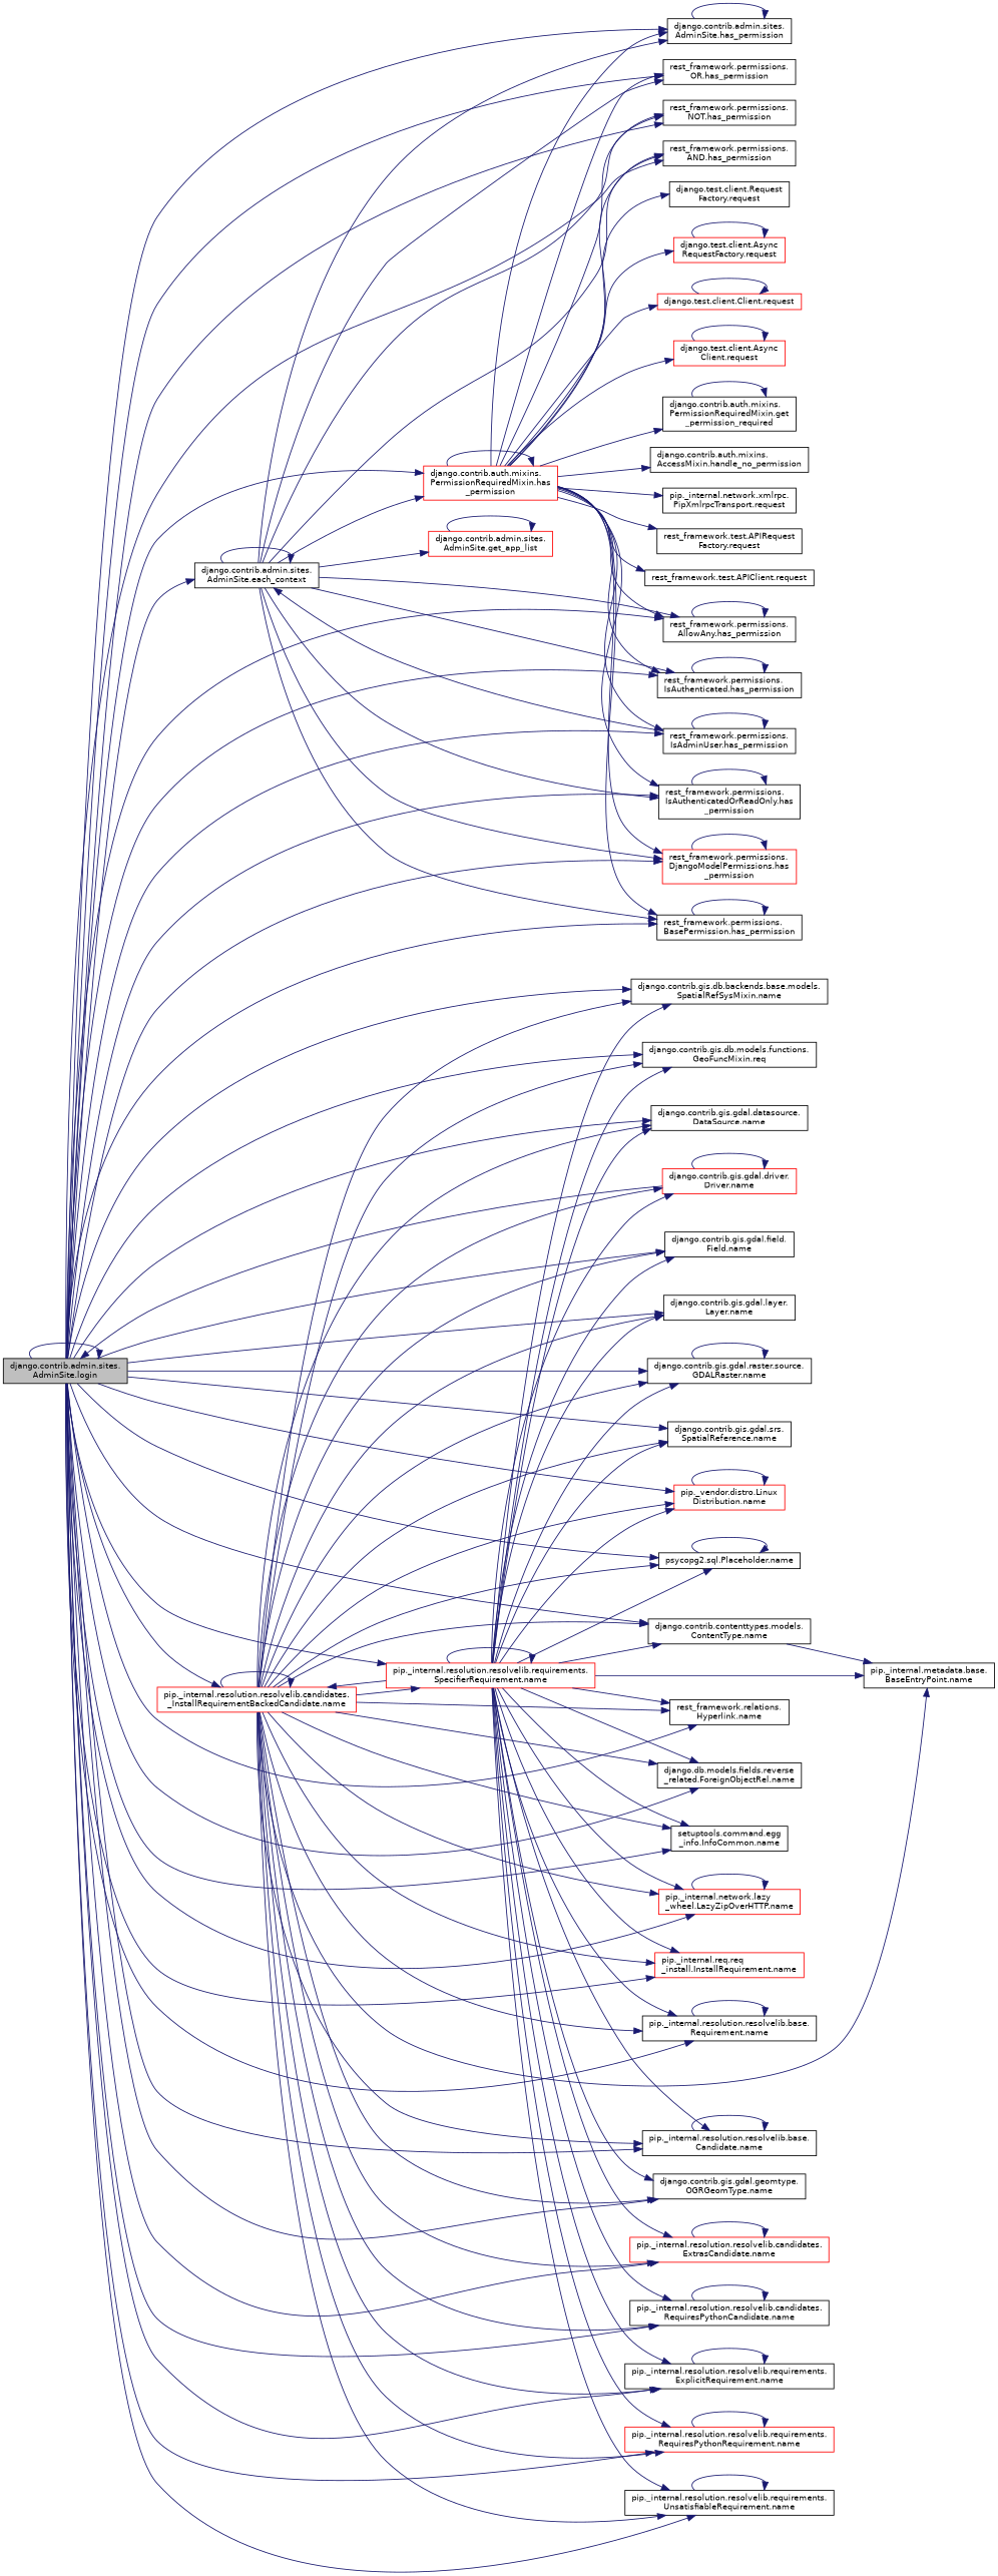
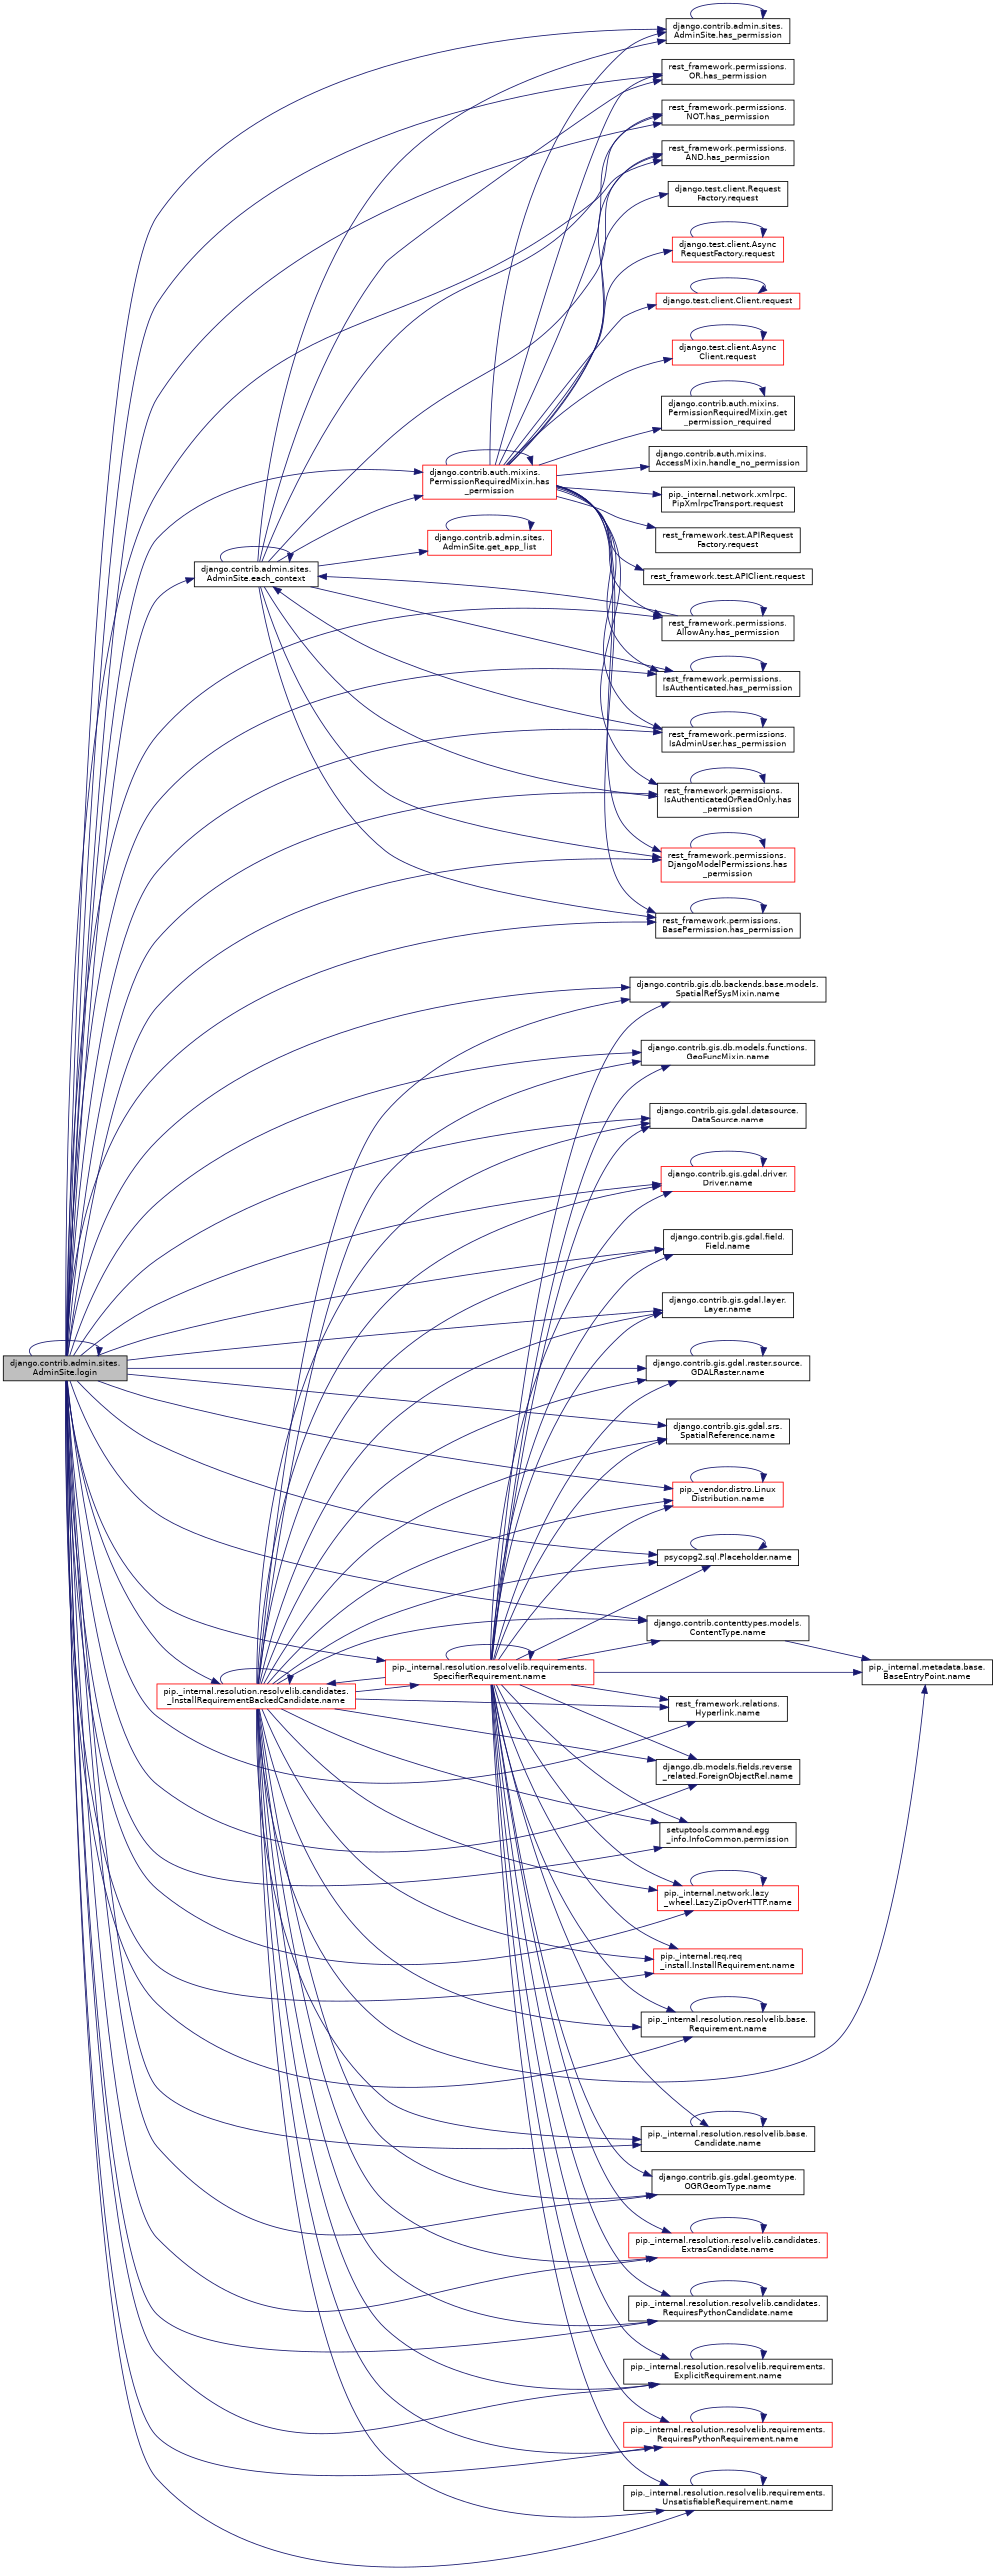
  digraph {
    rankdir=LR
    node [color=black fillcolor=white fontname=Helvetica fontsize=10 shape=record style=filled]
    edge [color=midnightblue fontname=Helvetica fontsize=10 labelfontname=Helvetica labelfontsize=10 style=solid]
    n1 [fillcolor=grey75 fontcolor=black height=0.2 label="django.contrib.admin.sites.\lAdminSite.login" width=0.4]
    n2 [height=0.2 label="django.contrib.admin.sites.\lAdminSite.each_context" width=0.4]
    n3 [color=red height=0.2 label="django.contrib.auth.mixins.\lPermissionRequiredMixin.has\l_permission" width=0.4]
    n4 [height=0.2 label="django.contrib.admin.sites.\lAdminSite.has_permission" width=0.4]
    n5 [height=0.2 label="rest_framework.permissions.\lAND.has_permission" width=0.4]
    n6 [height=0.2 label="rest_framework.permissions.\lOR.has_permission" width=0.4]
    n7 [height=0.2 label="rest_framework.permissions.\lNOT.has_permission" width=0.4]
    n8 [height=0.2 label="rest_framework.permissions.\lBasePermission.has_permission" width=0.4]
    n9 [height=0.2 label="rest_framework.permissions.\lAllowAny.has_permission" width=0.4]
    n10 [height=0.2 label="rest_framework.permissions.\lIsAuthenticated.has_permission" width=0.4]
    n11 [height=0.2 label="rest_framework.permissions.\lIsAdminUser.has_permission" width=0.4]
    n12 [height=0.2 label="rest_framework.permissions.\lIsAuthenticatedOrReadOnly.has\l_permission" width=0.4]
    n13 [color=red height=0.2 label="rest_framework.permissions.\lDjangoModelPermissions.has\l_permission" width=0.4]
    n14 [height=0.2 label="django.contrib.contenttypes.models.\lContentType.name" width=0.4]
    n15 [height=0.2 label="django.contrib.gis.db.backends.base.models.\lSpatialRefSysMixin.name" width=0.4]
-   n16 [height=0.2 label="django.contrib.gis.db.models.functions.\lGeoFuncMixin.req" width=0.4]
+   n16 [height=0.2 label="django.contrib.gis.db.models.functions.\lGeoFuncMixin.name" width=0.4]
    n17 [height=0.2 label="django.contrib.gis.gdal.datasource.\lDataSource.name" width=0.4]
    n18 [color=red height=0.2 label="django.contrib.gis.gdal.driver.\lDriver.name" width=0.4]
    n19 [height=0.2 label="django.contrib.gis.gdal.field.\lField.name" width=0.4]
    n20 [height=0.2 label="django.contrib.gis.gdal.geomtype.\lOGRGeomType.name" width=0.4]
    n21 [height=0.2 label="django.contrib.gis.gdal.layer.\lLayer.name" width=0.4]
    n22 [height=0.2 label="django.contrib.gis.gdal.raster.source.\lGDALRaster.name" width=0.4]
    n23 [height=0.2 label="django.contrib.gis.gdal.srs.\lSpatialReference.name" width=0.4]
    n24 [height=0.2 label="django.db.models.fields.reverse\l_related.ForeignObjectRel.name" width=0.4]
    n25 [color=red height=0.2 label="pip._internal.network.lazy\l_wheel.LazyZipOverHTTP.name" width=0.4]
    n26 [color=red height=0.2 label="pip._internal.req.req\l_install.InstallRequirement.name" width=0.4]
    n27 [height=0.2 label="pip._internal.resolution.resolvelib.base.\lRequirement.name" width=0.4]
    n28 [height=0.2 label="pip._internal.resolution.resolvelib.base.\lCandidate.name" width=0.4]
    n29 [color=red height=0.2 label="pip._internal.resolution.resolvelib.candidates.\l_InstallRequirementBackedCandidate.name" width=0.4]
    n30 [color=red height=0.2 label="pip._internal.resolution.resolvelib.candidates.\lExtrasCandidate.name" width=0.4]
    n31 [height=0.2 label="pip._internal.resolution.resolvelib.candidates.\lRequiresPythonCandidate.name" width=0.4]
    n32 [height=0.2 label="pip._internal.resolution.resolvelib.requirements.\lExplicitRequirement.name" width=0.4]
    n33 [color=red height=0.2 label="pip._internal.resolution.resolvelib.requirements.\lSpecifierRequirement.name" width=0.4]
    n34 [color=red height=0.2 label="pip._internal.resolution.resolvelib.requirements.\lRequiresPythonRequirement.name" width=0.4]
    n35 [height=0.2 label="pip._internal.resolution.resolvelib.requirements.\lUnsatisfiableRequirement.name" width=0.4]
    n36 [color=red height=0.2 label="pip._vendor.distro.Linux\lDistribution.name" width=0.4]
    n37 [height=0.2 label="psycopg2.sql.Placeholder.name" width=0.4]
    n38 [height=0.2 label="rest_framework.relations.\lHyperlink.name" width=0.4]
-   n39 [height=0.2 label="setuptools.command.egg\l_info.InfoCommon.name" width=0.4]
+   n39 [height=0.2 label="setuptools.command.egg\l_info.InfoCommon.permission" width=0.4]
    n40 [color=red height=0.2 label="django.contrib.admin.sites.\lAdminSite.get_app_list" width=0.4]
    n41 [height=0.2 label="django.contrib.auth.mixins.\lPermissionRequiredMixin.get\l_permission_required" width=0.4]
    n42 [height=0.2 label="django.contrib.auth.mixins.\lAccessMixin.handle_no_permission" width=0.4]
    n43 [height=0.2 label="pip._internal.network.xmlrpc.\lPipXmlrpcTransport.request" width=0.4]
    n44 [height=0.2 label="rest_framework.test.APIRequest\lFactory.request" width=0.4]
    n45 [height=0.2 label="rest_framework.test.APIClient.request" width=0.4]
    n46 [height=0.2 label="django.test.client.Request\lFactory.request" width=0.4]
    n47 [color=red height=0.2 label="django.test.client.Async\lRequestFactory.request" width=0.4]
    n48 [color=red height=0.2 label="django.test.client.Client.request" width=0.4]
    n49 [color=red height=0.2 label="django.test.client.Async\lClient.request" width=0.4]
    n50 [height=0.2 label="pip._internal.metadata.base.\lBaseEntryPoint.name" width=0.4]
    n1 -> n1
    n1 -> n2
    n1 -> n3
    n1 -> n4
    n1 -> n5
    n1 -> n6
    n1 -> n7
    n1 -> n8
    n1 -> n9
    n1 -> n10
    n1 -> n11
    n1 -> n12
    n1 -> n13
    n1 -> n14
    n1 -> n15
    n1 -> n16
    n1 -> n17
-   n18 -> n1
+   n1 -> n18
    n1 -> n19
    n1 -> n20
    n1 -> n21
    n1 -> n22
    n1 -> n23
    n1 -> n24
    n1 -> n25
    n1 -> n26
    n1 -> n27
    n1 -> n28
    n1 -> n29
    n1 -> n30
    n1 -> n31
    n1 -> n32
    n1 -> n33
    n1 -> n34
    n1 -> n35
    n1 -> n36
    n1 -> n37
    n1 -> n38
    n1 -> n39
    n2 -> n2
    n2 -> n3
    n2 -> n4
    n2 -> n5
    n2 -> n6
    n2 -> n7
    n2 -> n8
-   n2 -> n9
+   n9 -> n2
    n2 -> n10
    n2 -> n12
    n2 -> n13
    n2 -> n40
    n3 -> n3
    n3 -> n4
    n3 -> n5
    n3 -> n6
    n3 -> n7
    n3 -> n8
    n3 -> n9
    n3 -> n10
    n3 -> n11
    n3 -> n12
    n3 -> n13
    n3 -> n41
    n3 -> n42
    n3 -> n43
    n3 -> n44
    n3 -> n45
    n3 -> n46
    n3 -> n47
    n3 -> n48
    n3 -> n49
    n4 -> n4
    n8 -> n8
    n9 -> n9
    n10 -> n10
    n11 -> n2
    n11 -> n11
    n12 -> n12
    n13 -> n13
    n14 -> n50
    n18 -> n18
    n22 -> n22
    n25 -> n25
    n27 -> n27
    n28 -> n28
    n29 -> n14
    n29 -> n15
    n29 -> n16
    n29 -> n17
    n29 -> n18
    n29 -> n19
    n29 -> n20
    n29 -> n21
    n29 -> n22
    n29 -> n23
    n29 -> n24
    n29 -> n25
    n29 -> n26
    n29 -> n27
    n29 -> n28
    n29 -> n29
    n29 -> n30
    n29 -> n31
    n29 -> n32
    n29 -> n33
    n29 -> n34
    n29 -> n35
    n29 -> n36
    n29 -> n37
    n29 -> n38
    n29 -> n39
    n29 -> n50
    n30 -> n30
    n31 -> n31
    n32 -> n32
    n33 -> n14
    n33 -> n15
    n33 -> n16
    n33 -> n17
    n33 -> n18
    n33 -> n19
    n33 -> n20
    n33 -> n21
    n33 -> n22
    n33 -> n23
    n33 -> n24
    n33 -> n25
    n33 -> n26
    n33 -> n27
    n33 -> n28
    n33 -> n29
    n33 -> n30
    n33 -> n31
    n33 -> n32
    n33 -> n33
    n33 -> n34
    n33 -> n35
    n33 -> n36
    n33 -> n37
    n33 -> n38
    n33 -> n39
    n33 -> n50
    n34 -> n34
    n35 -> n35
    n36 -> n36
    n37 -> n37
    n40 -> n40
    n41 -> n41
    n47 -> n47
    n48 -> n48
    n49 -> n49
  }
